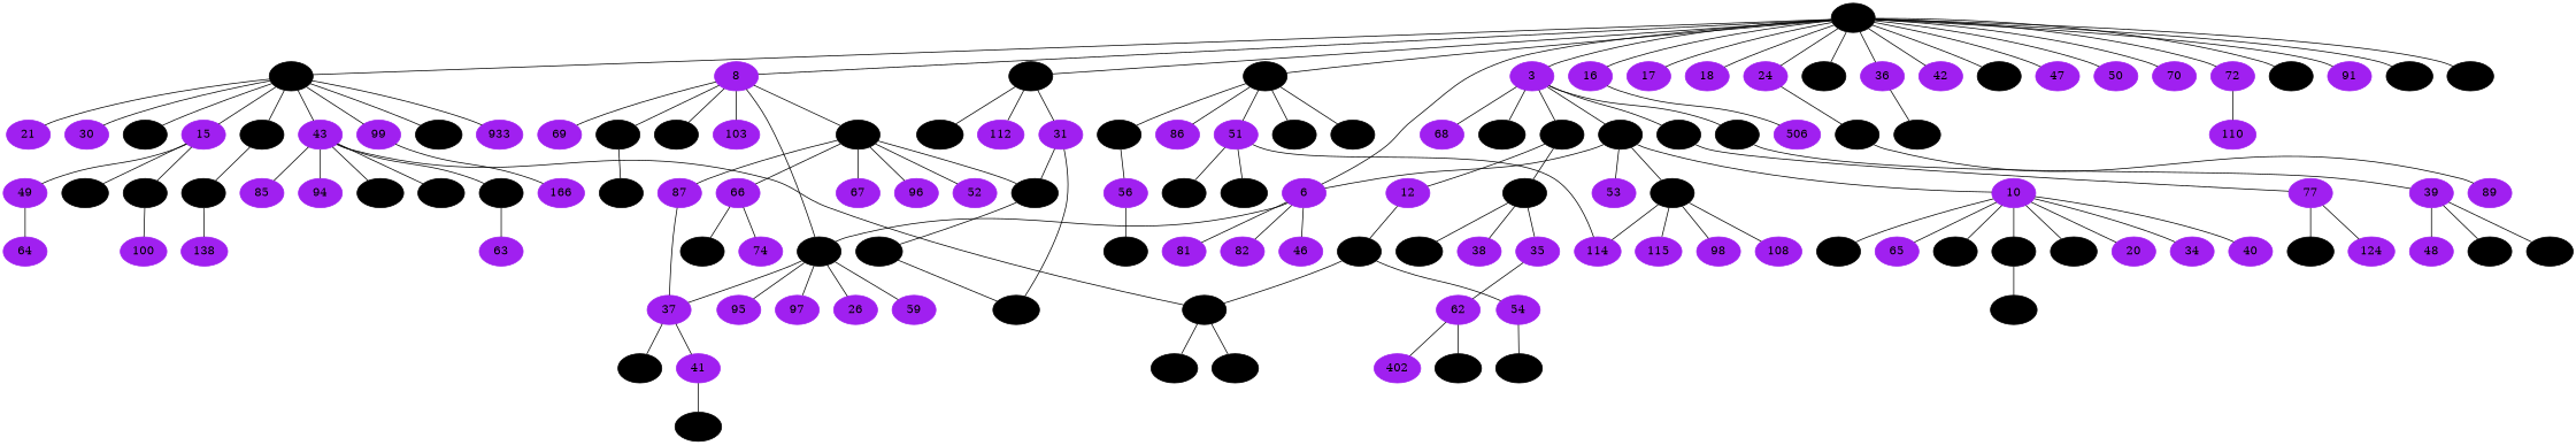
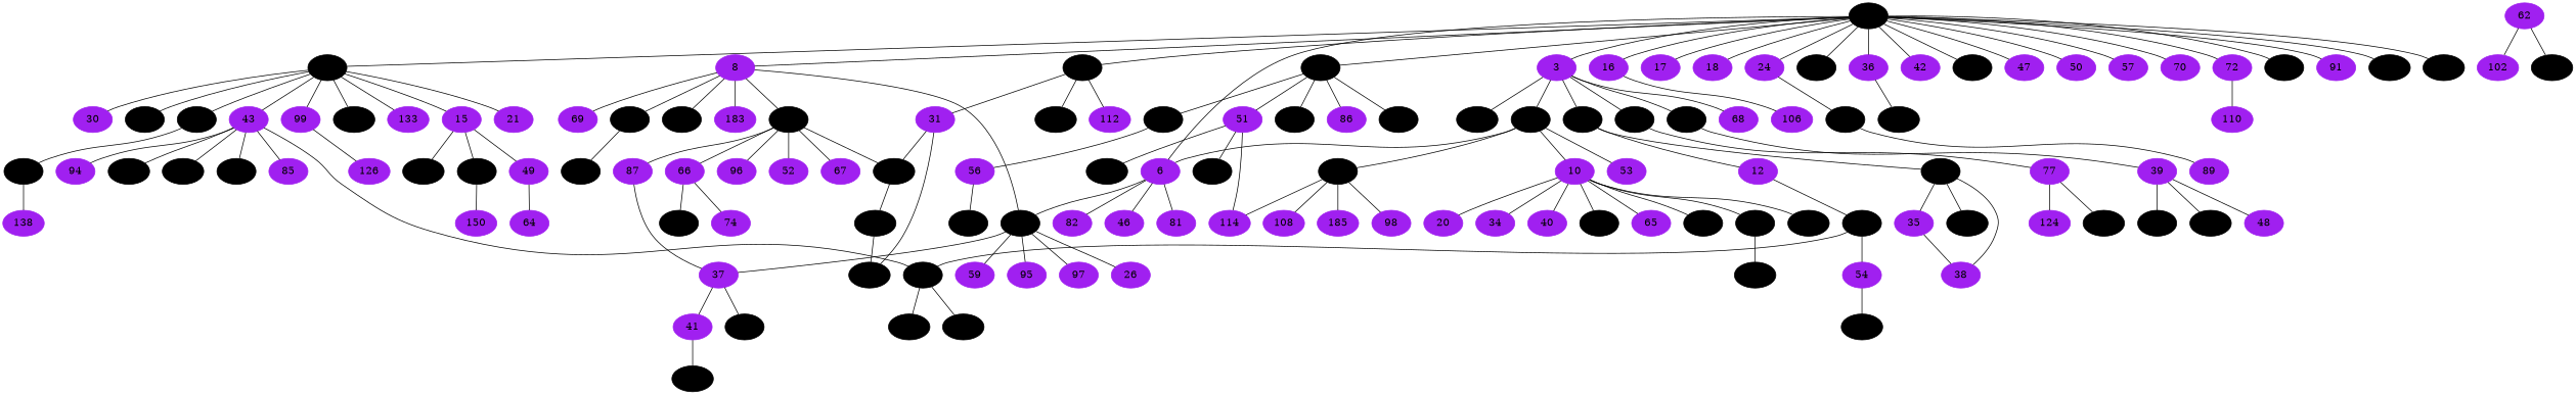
  graph {
    node [color=purple style=filled]
    1 [color=black]
    2 [color=black]
    3
    6
    7 [color=black]
    8
    16
    17
    18
    22 [color=black]
    24
    25 [color=black]
    36
    42
    44 [color=black]
    47
    50
+   57
    70
    72
    78 [color=black]
    91
    104 [color=black]
    127 [color=black]
    4 [color=black]
    14 [color=black]
    15
    21
    30
    43
    99
    118 [color=black]
-   133 [label=933]
+   133
    5 [color=black]
    9 [color=black]
    13 [color=black]
    28 [color=black]
    68
    134 [color=black]
    23 [color=black]
    46
    81
    82
    27 [color=black]
    29 [color=black]
    51
    79 [color=black]
    86
    11 [color=black]
    33 [color=black]
    69
    80 [color=black]
-   103
-   106 [label=506]
+   103 [label=183]
+   106
    31
    112
    132 [color=black]
    88 [color=black]
    109 [color=black]
    110
    90 [color=black]
    19 [color=black]
    49
    107 [color=black]
    58 [color=black]
    61 [color=black]
    85
    94
    113 [color=black]
    117 [color=black]
-   126 [label=166]
+   126
    10
    53
    83 [color=black]
    12
    32 [color=black]
    77
    39
    20
    34
    40
    60 [color=black]
    65
    73 [color=black]
    75 [color=black]
    131 [color=black]
    114
    98
    108
-   115
+   115 [label=185]
    37
    26
    59
    95
    97
    56
    55 [color=black]
    135 [color=black]
    52
    66
    67
    87
    96
    111 [color=black]
    84 [color=black]
    41
    76 [color=black]
    45 [color=black]
    35
    38
    121 [color=black]
    125 [color=black]
    74
    93 [color=black]
    123 [color=black]
    54
    105 [color=black]
    124
    n119 [label=138]
-   100
+   100 [label=150]
    64
    129 [color=black]
    89
    48
    92 [color=black]
    119 [color=black]
    71 [color=black]
    62
-   102 [label=402]
+   102
    122 [color=black]
    101 [color=black]
    120 [color=black]
    130 [color=black]
-   63
    116 [color=black]
    1 -- 2
    1 -- 3
    1 -- 6
    1 -- 7
    1 -- 8
    1 -- 16
    1 -- 17
    1 -- 18
    1 -- 22
    1 -- 24
    1 -- 25
    1 -- 36
    1 -- 42
    1 -- 44
    1 -- 47
    1 -- 50
+   1 -- 57
    1 -- 70
    1 -- 72
    1 -- 78
    1 -- 91
    1 -- 104
    1 -- 127
    2 -- 4
    2 -- 14
    2 -- 15
    2 -- 21
    2 -- 30
    2 -- 43
    2 -- 99
    2 -- 118
    2 -- 133
    3 -- 5
    3 -- 9
    3 -- 13
    3 -- 28
    3 -- 68
    3 -- 134
    6 -- 23
    6 -- 46
    6 -- 81
    6 -- 82
    7 -- 27
    7 -- 29
    7 -- 51
    7 -- 79
    7 -- 86
    8 -- 23
    8 -- 11
    8 -- 33
    8 -- 69
    8 -- 80
    8 -- 103
    16 -- 106
    22 -- 31
    22 -- 112
    22 -- 132
    24 -- 88
    36 -- 109
    72 -- 110
    14 -- 90
    15 -- 19
    15 -- 49
    15 -- 107
    43 -- 58
    43 -- 61
    43 -- 85
    43 -- 94
    43 -- 113
    43 -- 117
    99 -- 126
    5 -- 6
    5 -- 10
    5 -- 53
    5 -- 83
    9 -- 12
    9 -- 32
    13 -- 77
    28 -- 39
    23 -- 37
    23 -- 26
    23 -- 59
    23 -- 95
    23 -- 97
    29 -- 56
    51 -- 114
    51 -- 55
    51 -- 135
    11 -- 52
    11 -- 66
    11 -- 67
    11 -- 87
    11 -- 96
    11 -- 111
    33 -- 84
    31 -- 111
    31 -- 129
    88 -- 89
    90 -- n119
    19 -- 100
    49 -- 64
    58 -- 120
    58 -- 130
-   61 -- 63
    10 -- 20
    10 -- 34
    10 -- 40
    10 -- 60
    10 -- 65
    10 -- 73
    10 -- 75
    10 -- 131
    83 -- 114
    83 -- 98
    83 -- 108
    83 -- 115
    12 -- 45
    32 -- 35
    32 -- 38
    32 -- 121
    77 -- 105
    77 -- 124
    39 -- 48
    39 -- 92
    39 -- 119
    75 -- 125
    37 -- 41
    37 -- 76
    56 -- 71
    66 -- 74
    66 -- 93
    87 -- 37
    111 -- 123
    41 -- 101
    45 -- 58
    45 -- 54
-   35 -- 62
+   35 -- 38
    123 -- 129
    54 -- 116
    62 -- 102
    62 -- 122
  }
